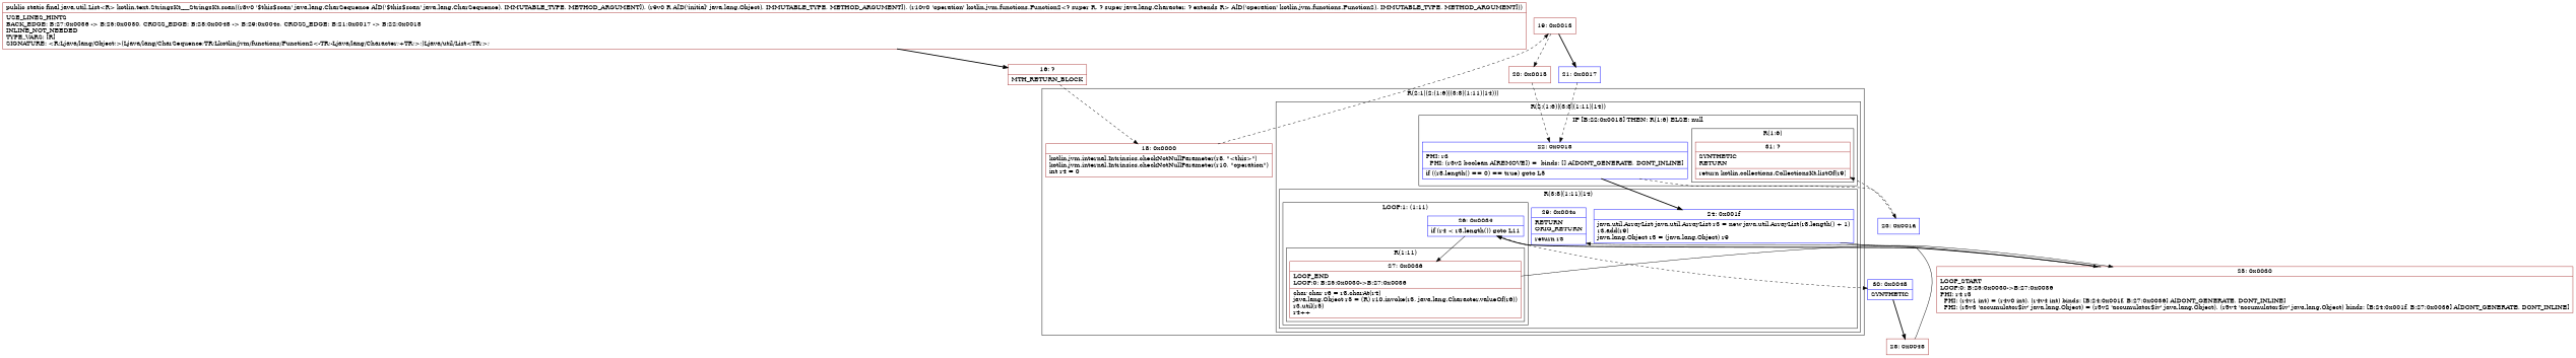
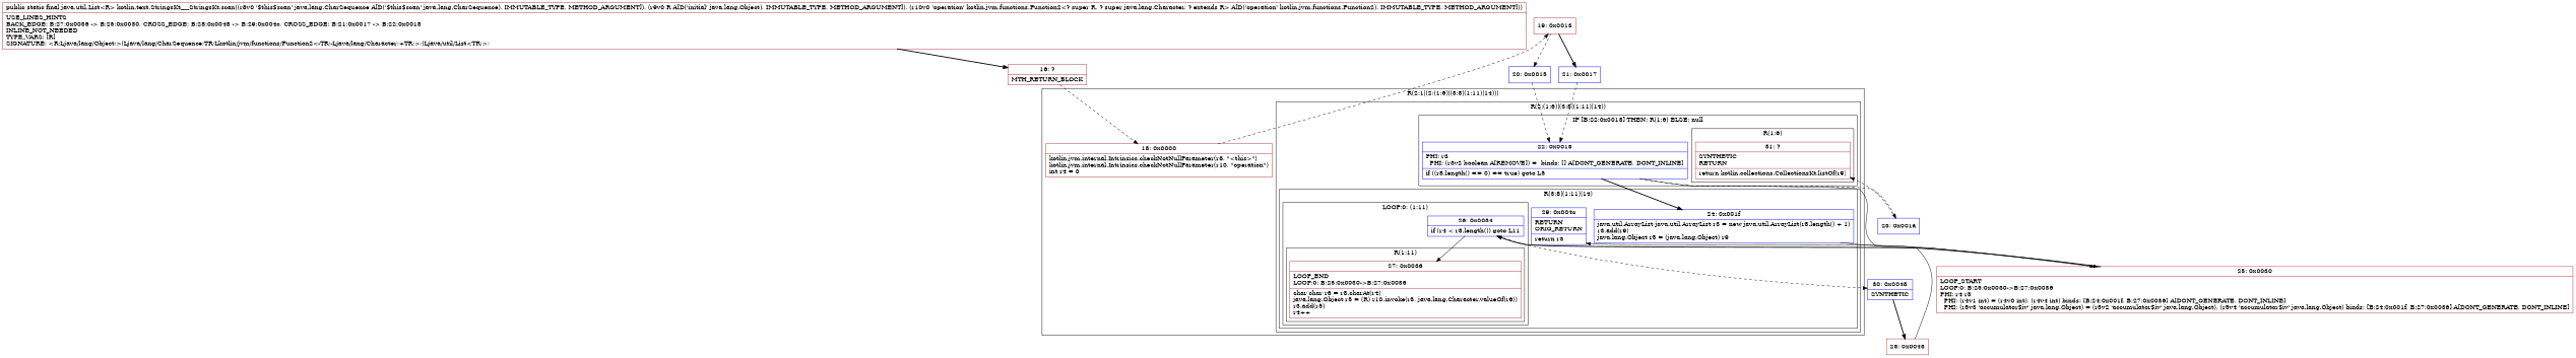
  digraph {
    node [color=brown shape=record]
    edge [style=dashed]
    n1 [label="{31\:\ ?|SYNTHETIC\lRETURN\l|return kotlin.collections.CollectionsKt.listOf(r9)\l}"]
    n2 [color=blue label="{22\:\ 0x0018|PHI: r3 \l  PHI: (r3v2 boolean A[REMOVE]) =  binds: [] A[DONT_GENERATE, DONT_INLINE]\l|if ((r8.length() == 0) == true) goto L5\l}"]
-   n3 [label="{27\:\ 0x0036|LOOP_END\lLOOP:0: B:25:0x0030\-\>B:27:0x0036\l|char char r6 = r8.charAt(r4)\ljava.lang.Object r5 = (R) r10.invoke(r5, java.lang.Character.valueOf(r6))\lr3.util(r5)\lr4++\l}"]
+   n3 [label="{27\:\ 0x0036|LOOP_END\lLOOP:0: B:25:0x0030\-\>B:27:0x0036\l|char char r6 = r8.charAt(r4)\ljava.lang.Object r5 = (R) r10.invoke(r5, java.lang.Character.valueOf(r6))\lr3.add(r5)\lr4++\l}"]
    n4 [color=blue label="{26\:\ 0x0034|if (r4 \< r8.length()) goto L11\l}"]
    n5 [color=blue label="{24\:\ 0x001f|java.util.ArrayList java.util.ArrayList r3 = new java.util.ArrayList(r8.length() + 1)\lr3.add(r9)\ljava.lang.Object r5 = (java.lang.Object) r9\l}"]
    n6 [color=blue label="{29\:\ 0x004c|RETURN\lORIG_RETURN\l|return r3\l}"]
    n7 [label="{18\:\ 0x0000|kotlin.jvm.internal.Intrinsics.checkNotNullParameter(r8, \"\<this\>\")\lkotlin.jvm.internal.Intrinsics.checkNotNullParameter(r10, \"operation\")\lint r4 = 0\l}"]
    n8 [color=blue label="{23\:\ 0x001a}"]
    n9 [label="{25\:\ 0x0030|LOOP_START\lLOOP:0: B:25:0x0030\-\>B:27:0x0036\lPHI: r4 r5 \l  PHI: (r4v1 int) = (r4v0 int), (r4v4 int) binds: [B:24:0x001f, B:27:0x0036] A[DONT_GENERATE, DONT_INLINE]\l  PHI: (r5v3 'accumulator$iv' java.lang.Object) = (r5v2 'accumulator$iv' java.lang.Object), (r5v4 'accumulator$iv' java.lang.Object) binds: [B:24:0x001f, B:27:0x0036] A[DONT_GENERATE, DONT_INLINE]\l}"]
    n10 [color=blue label="{30\:\ 0x0048|SYNTHETIC\l}"]
    n11 [label="{19\:\ 0x0013}"]
-   n12 [label="{20\:\ 0x0015}"]
+   n12 [color=blue label="{20\:\ 0x0015}"]
    n13 [color=blue label="{21\:\ 0x0017}"]
    n14 [label="{28\:\ 0x0048}"]
    n15 [label="{16\:\ ?|MTH_RETURN_BLOCK\l}"]
    n16 [label="{public static final java.util.List\<R\> kotlin.text.StringsKt___StringsKt.scan((r8v0 '$this$scan' java.lang.CharSequence A[D('$this$scan' java.lang.CharSequence), IMMUTABLE_TYPE, METHOD_ARGUMENT]), (r9v0 R A[D('initial' java.lang.Object), IMMUTABLE_TYPE, METHOD_ARGUMENT]), (r10v0 'operation' kotlin.jvm.functions.Function2\<? super R, ? super java.lang.Character, ? extends R\> A[D('operation' kotlin.jvm.functions.Function2), IMMUTABLE_TYPE, METHOD_ARGUMENT]))  | USE_LINES_HINTS\lBACK_EDGE: B:27:0x0036 \-\> B:25:0x0030, CROSS_EDGE: B:28:0x0048 \-\> B:29:0x004c, CROSS_EDGE: B:21:0x0017 \-\> B:22:0x0018\lINLINE_NOT_NEEDED\lTYPE_VARS: [R]\lSIGNATURE: \<R:Ljava\/lang\/Object;\>(Ljava\/lang\/CharSequence;TR;Lkotlin\/jvm\/functions\/Function2\<\-TR;\-Ljava\/lang\/Character;+TR;\>;)Ljava\/util\/List\<TR;\>;\l}"]
    subgraph cluster_1 {
      label="R(2:1|(2:(1:6)|(3:8|(1:11)|14)))"
      n7
      subgraph cluster_2 {
        label="R(2:(1:6)|(3:8|(1:11)|14))"
        subgraph cluster_3 {
          label="IF [B:22:0x0018] THEN: R(1:6) ELSE: null"
          n2
          subgraph cluster_4 {
            label="R(1:6)"
            n1
          }
        }
        subgraph cluster_5 {
          label="R(3:8|(1:11)|14)"
          n5
          n6
          subgraph cluster_6 {
-           label="LOOP:1: (1:11)"
+           label="LOOP:0: (1:11)"
            n4
            subgraph cluster_7 {
              label="R(1:11)"
              n3
            }
          }
        }
      }
    }
    n2 -> n5 [style=bold]
    n2 -> n8
-   n3 -> n9 [style=solid]
+   n2 -> n9 [style=solid]
    n4 -> n3 [style=solid]
    n4 -> n10
    n5 -> n9 [style=solid]
    n7 -> n11
    n8 -> n1
    n9 -> n4 [style=bold]
    n10 -> n14 [style=bold]
    n11 -> n12
    n11 -> n13 [style=bold]
    n12 -> n2
    n13 -> n2
    n14 -> n6 [style=solid]
    n15 -> n7
    n16 -> n15 [style=bold]
  }
